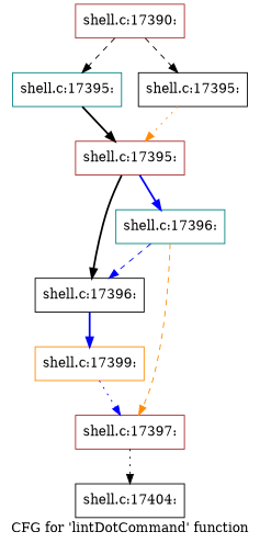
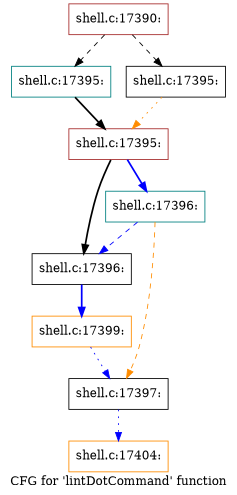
  digraph {
    label="CFG for 'lintDotCommand' function"
    node [color=brown shape=record]
    edge [color=black style=dashed]
    n1 [label="{shell.c:17390:}"]
    n2 [color=teal label="{shell.c:17395:}"]
    n3 [color=black label="{shell.c:17395:}"]
    n4 [label="{shell.c:17395:}"]
    n5 [color=black label="{shell.c:17396:}"]
    n6 [color=teal label="{shell.c:17396:}"]
    n7 [color=darkorange label="{shell.c:17399:}"]
-   n8 [label="{shell.c:17397:}"]
-   n9 [color=black label="{shell.c:17404:}"]
+   n8 [color=black label="{shell.c:17397:}"]
+   n9 [color=darkorange label="{shell.c:17404:}"]
    n1 -> n2
    n1 -> n3
    n2 -> n4 [style=bold]
    n3 -> n4 [color=darkorange style=dotted]
    n4 -> n5 [style=bold]
    n4 -> n6 [color=blue style=bold]
    n5 -> n7 [color=blue style=bold]
    n6 -> n5 [color=blue]
    n6 -> n8 [color=darkorange]
    n7 -> n8 [color=blue style=dotted]
-   n8 -> n9 [style=dotted]
+   n8 -> n9 [color=blue style=dotted]
  }
